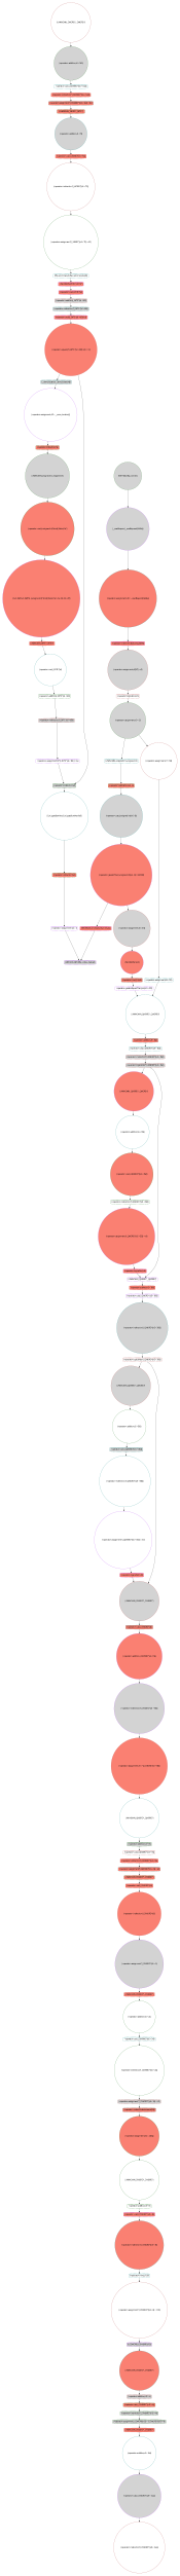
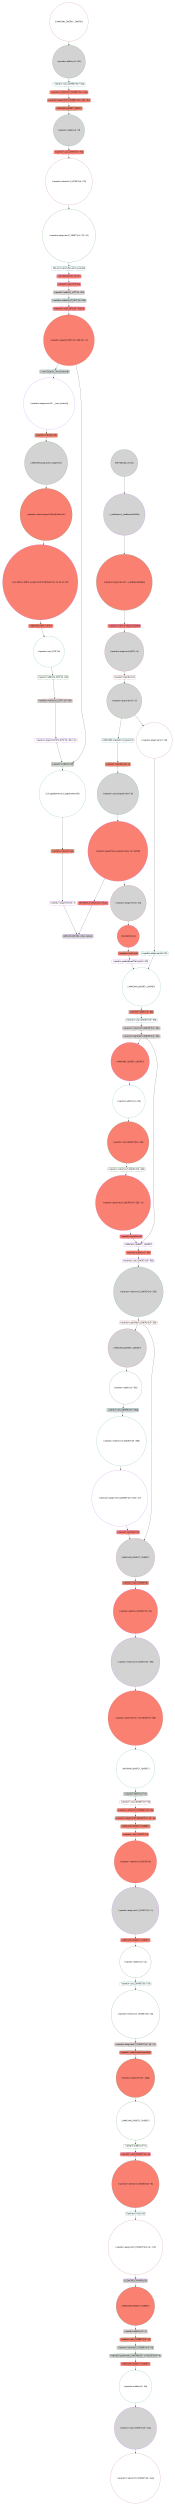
  digraph {
    fontname=Montserrat
    node [color=teal fillcolor=salmon fontname=Montserrat shape=cylinder style=filled]
    edge [fontname=Montserrat]
    n1 [label="(<operator>.assignment,v19 = __readfsqword(0x28u))" shape=circle]
    n2 [color=purple label="(<operator>.indirectIndexAccess,a1[167])"]
    n3 [color=brown fillcolor=lightgrey label="(<operator>.assignment,a1[167] = v3)" shape=circle]
    n4 [color=purple fillcolor=lightgrey label="(__readfsqword,__readfsqword(0x28u))" shape=circle]
    n5 [color=brown fillcolor=white label="(<operator>.logicalNot,!v3)"]
    n6 [color=darkgreen fillcolor=lightgrey label="(<operator>.assignment,v5 = v3)" shape=circle]
    n7 [fillcolor=white label="(UNKNOWN,unsigned int,unsigned int)"]
    n8 [color=brown fillcolor=white label="(<operator>.assignment,v7 = 512)" shape=circle]
    n9 [color=darkgreen label="(<operator>.subtraction,v6 - 8)"]
    n10 [fillcolor=white label="(<operator>.assignment,v8 = 512)"]
    n11 [color=purple label="(<operator>.greaterThan,(unsigned int)(v6 - 8) > 0xFFB0)" shape=circle]
    n12 [color=purple label="(RETURN,return result;,return result;)"]
    n13 [color=brown fillcolor=lightgrey label="(<operator>.assignment,v8 = 512)" shape=circle]
    n14 [color=purple fillcolor=lightgrey label="(METHOD_RETURN,__int64 __fastcall)"]
    n15 [color=purple label="(UNKNOWN,int,int)" shape=circle]
    n16 [fillcolor=lightgrey label="(<operator>.cast,(unsigned int)(v6 - 8))" shape=circle]
    n17 [label="(<operator>.cast,(int)v6)"]
    n18 [color=purple fillcolor=white label="(<operator>.greaterEqualsThan,(int)v6 >= 512)"]
    n19 [fillcolor=white label="(UNKNOWN,_QWORD *,_QWORD *)" shape=circle]
    n20 [label="(<operator>.addition,v5 + 352)"]
    n21 [color=brown fillcolor=lightgrey label="(<operator>.logicalNot,!*(_QWORD *)(v5 + 352))"]
    n22 [color=purple label="(UNKNOWN,_QWORD *,_QWORD *)" shape=circle]
    n23 [color=purple fillcolor=white label="(UNKNOWN,_QWORD *,_QWORD *)"]
    n24 [fillcolor=white label="(<operator>.addition,v5 + 352)" shape=circle]
    n25 [color=brown label="(<operator>.addition,v5 + 360)"]
    n26 [color=brown fillcolor=lightgrey label="(<operator>.indirection,*(_QWORD *)(v5 + 352))"]
    n27 [fillcolor=white label="(<operator>.cast,(_QWORD *)(v5 + 352))"]
    n28 [color=purple label="(<operator>.assignment,*(_QWORD *)(v5 + 352) = v9)" shape=circle]
    n29 [color=purple label="(<operator>.logicalNot,!v9)"]
    n30 [color=darkgreen fillcolor=white label="(<operator>.indirection,*(_QWORD *)(v5 + 352))"]
    n31 [color=darkgreen label="(<operator>.cast,(_QWORD *)(v5 + 352))" shape=circle]
    n32 [color=brown fillcolor=white label="(<operator>.logicalNot,!*(_QWORD *)(v5 + 360))"]
    n33 [color=brown fillcolor=lightgrey label="(UNKNOWN,_QWORD *,_QWORD *)" shape=circle]
    n34 [color=brown fillcolor=lightgrey label="(UNKNOWN,_DWORD *,_DWORD *)" shape=circle]
    n35 [color=darkgreen fillcolor=white label="(<operator>.addition,v5 + 360)" shape=circle]
    n36 [label="(<operator>.cast,(_DWORD *)a1)"]
    n37 [fillcolor=lightgrey label="(<operator>.indirection,*(_QWORD *)(v5 + 360))" shape=circle]
    n38 [color=purple fillcolor=white label="(<operator>.cast,(_QWORD *)(v5 + 360))"]
    n39 [color=purple fillcolor=white label="(<operator>.assignment,*(_QWORD *)(v5 + 360) = v10)" shape=circle]
    n40 [color=purple label="(<operator>.logicalNot,!v10)"]
    n41 [fillcolor=white label="(<operator>.indirection,*(_QWORD *)(v5 + 360))" shape=circle]
    n42 [fillcolor=lightgrey label="(<operator>.cast,(_QWORD *)(v5 + 360))"]
    n43 [color=brown label="(<operator>.assignment,v11 = *((_DWORD *)a1 + 156))" shape=circle]
    n44 [fillcolor=white label="(UNKNOWN,_QWORD *,_QWORD *)" shape=circle]
    n45 [color=darkgreen fillcolor=lightgrey label="(<operator>.addition,v5 + 16)"]
    n46 [color=purple fillcolor=lightgrey label="(<operator>.indirection,*((_DWORD *)a1 + 156))" shape=circle]
    n47 [color=purple label="(<operator>.addition,(_DWORD *)a1 + 156)" shape=circle]
    n48 [label="(<operator>.assignment,*(_QWORD *)(v5 + 16) = a1)"]
    n49 [color=darkgreen label="(UNKNOWN,_DWORD *,_DWORD *)"]
    n50 [color=brown label="(<operator>.cast,(_DWORD *)v5)"]
    n51 [color=brown label="(<operator>.indirection,*(_QWORD *)(v5 + 16))"]
    n52 [color=brown fillcolor=white label="(<operator>.cast,(_QWORD *)(v5 + 16))"]
    n53 [color=purple fillcolor=lightgrey label="(<operator>.assignment,*(_DWORD *)v5 = 0)" shape=circle]
    n54 [color=brown label="(UNKNOWN,_DWORD *,_DWORD *)"]
    n55 [color=darkgreen fillcolor=white label="(<operator>.addition,v5 + 24)" shape=circle]
    n56 [color=brown label="(<operator>.indirection,*(_DWORD *)v5)" shape=circle]
    n57 [color=brown fillcolor=lightgrey label="(<operator>.assignment,*(_DWORD *)(v5 + 24) = v11)"]
    n58 [label="(<operator>.indirectIndexAccess,a1[14])"]
    n59 [color=darkgreen label="(<operator>.assignment,v12 = a1[14])" shape=circle]
    n60 [color=darkgreen fillcolor=white label="(<operator>.indirection,*(_DWORD *)(v5 + 24))" shape=circle]
    n61 [fillcolor=white label="(<operator>.cast,(_DWORD *)(v5 + 24))"]
    n62 [color=darkgreen fillcolor=white label="(UNKNOWN,_DWORD *,_DWORD *)" shape=circle]
    n63 [color=darkgreen fillcolor=white label="(<operator>.addition,v5 + 8)"]
    n64 [color=brown fillcolor=white label="(<operator>.assignment,*(_DWORD *)(v5 + 8) = -100)" shape=circle]
    n65 [color=purple fillcolor=lightgrey label="(LODWORD,LODWORD(v12))"]
    n66 [label="(UNKNOWN,_DWORD *,_DWORD *)" shape=circle]
    n67 [label="(<operator>.indirection,*(_DWORD *)(v5 + 8))" shape=circle]
    n68 [fillcolor=white label="(<operator>.minus,-100)"]
    n69 [color=purple label="(<operator>.cast,(_DWORD *)(v5 + 8))"]
    n70 [color=darkgreen fillcolor=lightgrey label="(<operator>.assignment,LODWORD(v12) = *(_DWORD *)(v12 + 4))"]
    n71 [color=brown label="(UNKNOWN,_DWORD *,_DWORD *)"]
    n72 [fillcolor=white label="(<operator>.addition,v5 + 344)" shape=circle]
    n73 [color=brown fillcolor=lightgrey label="(<operator>.addition,v12 + 4)"]
    n74 [color=darkgreen fillcolor=lightgrey label="(<operator>.indirection,*(_DWORD *)(v12 + 4))"]
    n75 [color=darkgreen label="(<operator>.cast,(_DWORD *)(v12 + 4))"]
    n76 [color=brown fillcolor=white label="(UNKNOWN,_DWORD *,_DWORD *)" shape=circle]
    n77 [color=darkgreen fillcolor=lightgrey label="(<operator>.addition,v5 + 340)" shape=circle]
    n78 [color=brown fillcolor=white label="(<operator>.indirection,*(_DWORD *)(v5 + 344))" shape=circle]
    n79 [color=purple fillcolor=lightgrey label="(<operator>.cast,(_DWORD *)(v5 + 344))" shape=circle]
    n80 [label="(<operator>.assignment,*(_DWORD *)(v5 + 340) = 512)"]
-   n81 [color=darkgreen label="(UNKNOWN,_WORD *,_BYTE *)"]
+   n81 [color=darkgreen label="(UNKNOWN,_WORD *,_WORD *)"]
    n82 [fillcolor=lightgrey label="(<operator>.addition,v5 + 72)" shape=circle]
    n83 [color=brown label="(<operator>.indirection,*(_DWORD *)(v5 + 340))"]
    n84 [fillcolor=white label="(<operator>.cast,(_DWORD *)(v5 + 340))"]
    n85 [color=darkgreen fillcolor=white label="(<operator>.assignment,*(_WORD *)(v5 + 72) = v12)" shape=circle]
    n86 [fillcolor=white label="(tftp_set_timeouts,tftp_set_timeouts(v5))"]
    n87 [color=purple label="(UNKNOWN,_BYTE *,_BYTE *)"]
    n88 [color=brown fillcolor=white label="(<operator>.indirection,*(_WORD *)(v5 + 72))" shape=circle]
    n89 [color=brown label="(<operator>.cast,(_WORD *)(v5 + 72))"]
    n90 [color=purple label="(<operator>.cast,(_BYTE *)a1)"]
    n91 [color=brown label="(<operator>.equals,(*((_BYTE *)a1 + 951) & 2) == 0)" shape=circle]
    n92 [fillcolor=lightgrey label="(__errno_location,__errno_location())"]
    n93 [color=darkgreen fillcolor=lightgrey label="(<operator>.indirection,*a1)"]
    n94 [color=purple fillcolor=white label="(<operator>.assignment,v13 = __errno_location())" shape=circle]
    n95 [fillcolor=white label="(Curl_pgrsStartNow,Curl_pgrsStartNow(*a1))" shape=circle]
    n96 [color=purple label="(<operator>.and,*((_BYTE *)a1 + 951) & 2)"]
    n97 [fillcolor=lightgrey label="(<operator>.indirection,*((_BYTE *)a1 + 951))"]
    n98 [color=brown fillcolor=lightgrey label="(<operator>.addition,(_BYTE *)a1 + 951)"]
    n99 [color=darkgreen label="(<operator>.indirection,*a1)"]
    n100 [color=darkgreen fillcolor=lightgrey label="(UNKNOWN,unsigned int,unsigned int)" shape=circle]
    n101 [color=purple label="(Curl_failf,Curl_failf(*a1, (unsigned int)\"bind() failed; %s\", v14, v15, v16, v17))" shape=circle]
    n102 [color=brown label="(UNKNOWN,_BYTE *,_BYTE *)"]
    n103 [fillcolor=white label="(<operator>.cast,(_BYTE *)a1)" shape=circle]
    n104 [color=darkgreen label="(<operator>.cast,(unsigned int)\"bind() failed; %s\")" shape=circle]
    n105 [color=purple fillcolor=white label="(<operators>.assignmentOr,*((_BYTE *)a1 + 951) |= 2u)"]
    n106 [color=brown fillcolor=lightgrey label="(<operator>.indirection,*((_BYTE *)a1 + 951))"]
    n107 [color=darkgreen fillcolor=white label="(<operator>.addition,(_BYTE *)a1 + 951)"]
    n108 [color=darkgreen label="(<operator>.indirection,*a2)"]
    n109 [color=purple fillcolor=white label="(<operator>.assignment,*a2 = 1)"]
    n110 [color=darkgreen fillcolor=lightgrey label="(METHOD,tftp_connect)" shape=circle]
    n1 -> n2
    n2 -> n3
    n3 -> n5
    n4 -> n1
    n5 -> n6
    n6 -> n7
    n6 -> n8
    n7 -> n9
    n8 -> n10
    n9 -> n16
    n10 -> n19
    n11 -> n12
    n11 -> n13
    n12 -> n14
    n13 -> n15
    n15 -> n17
    n16 -> n11
    n17 -> n18
    n18 -> n19
    n19 -> n20
    n20 -> n27
    n21 -> n22
    n21 -> n23
    n22 -> n24
    n23 -> n25
    n24 -> n31
    n25 -> n38
    n26 -> n21
    n27 -> n26
    n28 -> n29
    n29 -> n23
    n30 -> n28
    n31 -> n30
    n32 -> n33
    n32 -> n34
    n33 -> n35
    n34 -> n36
    n35 -> n42
    n36 -> n47
    n37 -> n32
    n38 -> n37
    n39 -> n40
    n40 -> n34
    n41 -> n39
    n42 -> n41
    n43 -> n44
    n44 -> n45
    n45 -> n52
    n46 -> n43
    n47 -> n46
    n48 -> n49
    n49 -> n50
    n50 -> n56
    n51 -> n48
    n52 -> n51
    n53 -> n54
    n54 -> n55
    n55 -> n61
    n56 -> n53
    n57 -> n58
    n58 -> n59
    n59 -> n62
    n60 -> n57
    n61 -> n60
    n62 -> n63
    n63 -> n69
    n64 -> n65
    n65 -> n66
    n66 -> n73
    n67 -> n68
    n68 -> n64
    n69 -> n67
    n70 -> n71
    n71 -> n72
    n72 -> n79
    n73 -> n75
    n74 -> n70
    n75 -> n74
    n76 -> n77
    n77 -> n84
    n79 -> n78
    n80 -> n81
    n81 -> n82
    n82 -> n89
    n83 -> n80
    n84 -> n83
    n85 -> n86
    n86 -> n87
    n87 -> n90
    n88 -> n85
    n89 -> n88
    n90 -> n98
    n91 -> n92
    n91 -> n93
    n92 -> n94
    n93 -> n95
    n94 -> n99
    n95 -> n108
    n96 -> n91
    n97 -> n96
    n98 -> n97
    n99 -> n100
    n100 -> n104
    n101 -> n102
    n102 -> n103
    n103 -> n107
    n104 -> n101
    n105 -> n93
    n106 -> n105
    n107 -> n106
    n108 -> n109
    n109 -> n14
    n110 -> n4
  }
